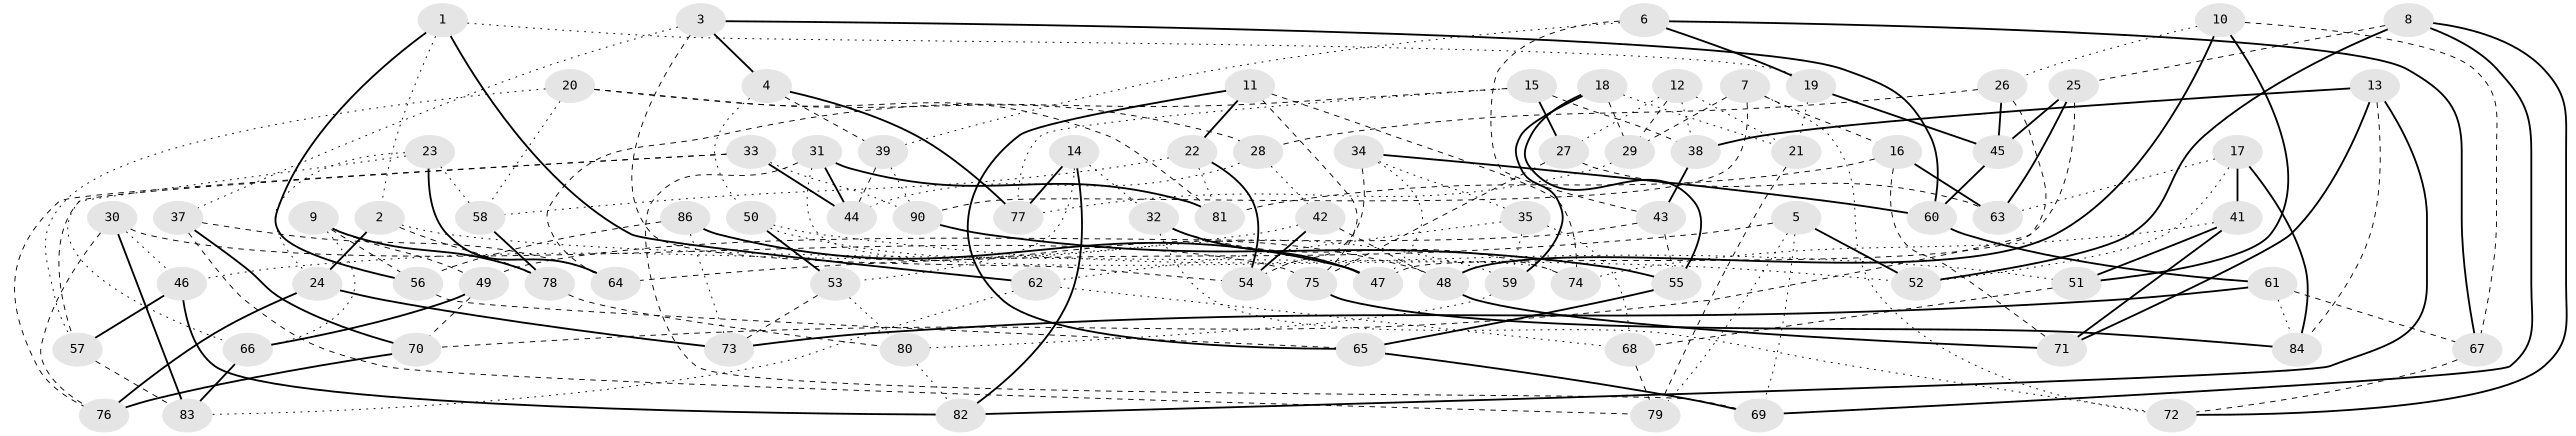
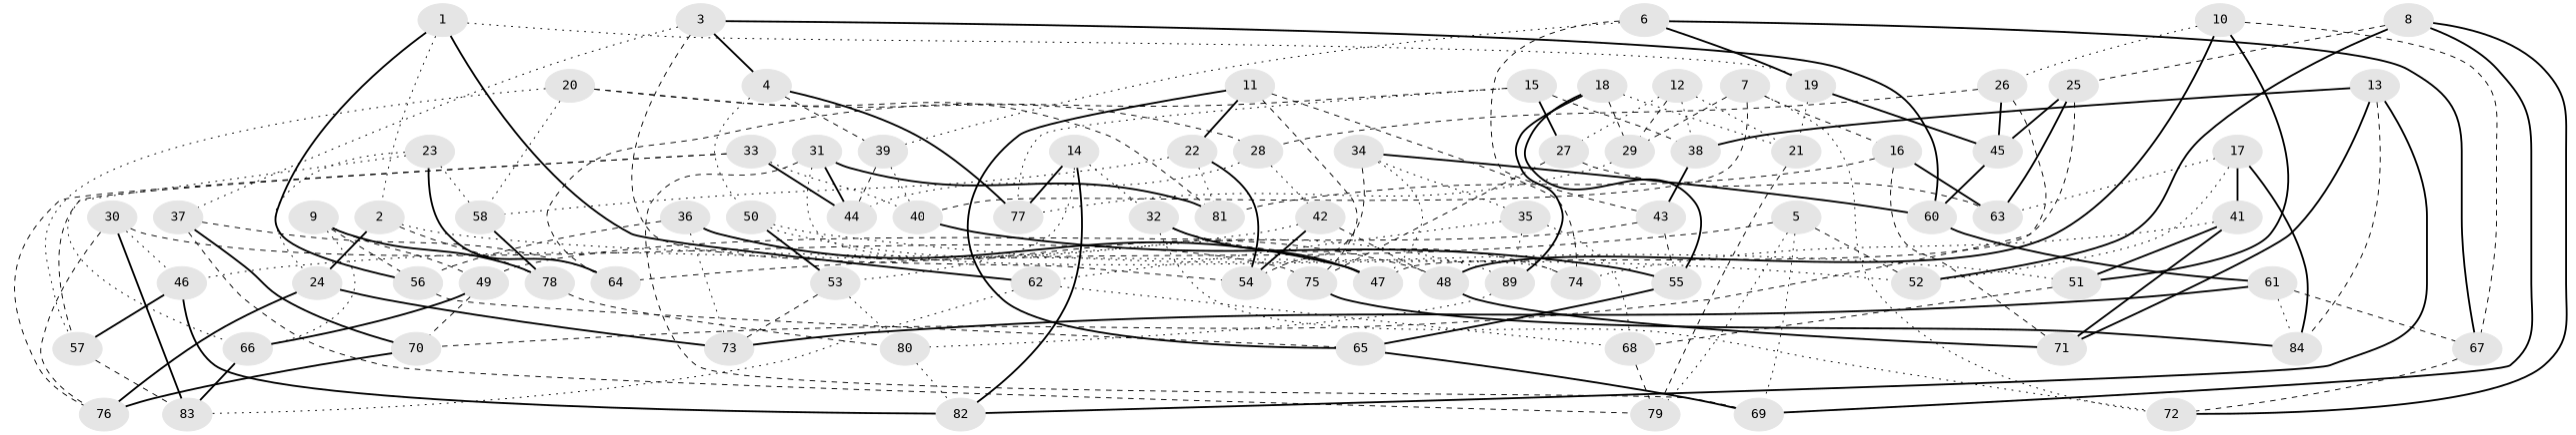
  graph {
    fontname="DejaVu Sans Mono"
    node [color=gray90 fontname="DejaVu Sans Mono" style=filled]
    edge [fontname="DejaVu Sans Mono" style=bold]
    1
    2
    19
    56
    62
    24
    52
    78
    21
    45
    65
    83
    68
    73
    76
    80
    3
    4
    37
    54
    60
    39
    50
    77
    64
    79
    70
    61
-   40 [label=90]
+   40
    44
    51
    53
-   59
+   59 [label=89]
    5
    69
    6
    43
    67
    49
    55
    72
    7
    16
    29
    71
    63
    81
    8
    25
    47
    9
    66
    10
    26
    48
    28
    11
    22
    74
    75
    58
    84
    12
    27
    38
    13
    82
    14
    32
    15
    17
    41
    18
    20
    57
    42
    23
    46
    30
    31
    33
    34
    35
-   36 [label=86]
+   36
    1 -- 2 [style=dotted]
    1 -- 19 [style=dotted]
    1 -- 56
    1 -- 62
    2 -- 24
    2 -- 52 [style=dotted]
    2 -- 78 [style=dashed]
    19 -- 21 [style=dotted]
    19 -- 45
    56 -- 65 [style=dashed]
    62 -- 83 [style=dotted]
    62 -- 68 [style=dotted]
    24 -- 73
    24 -- 76
    78 -- 80 [style=dashed]
    21 -- 79 [style=dashed]
    45 -- 60
    65 -- 69
    68 -- 79 [style=dashed]
    80 -- 82 [style=dotted]
    3 -- 4
    3 -- 37 [style=dotted]
    3 -- 54 [style=dashed]
    3 -- 60
    4 -- 39 [style=dashed]
    4 -- 50 [style=dotted]
    4 -- 77
    37 -- 64 [style=dashed]
    37 -- 79 [style=dashed]
    37 -- 70
    60 -- 61
    39 -- 40 [style=dotted]
    39 -- 44 [style=dashed]
    50 -- 51 [style=dotted]
    50 -- 53
    50 -- 59 [style=dotted]
    70 -- 76
    61 -- 73
    61 -- 67 [style=dashed]
    61 -- 84 [style=dotted]
    40 -- 55
    51 -- 68 [style=dashed]
    53 -- 73 [style=dashed]
    53 -- 80 [style=dotted]
    59 -- 80 [style=dotted]
-   5 -- 52
+   5 -- 52 [style=dashed]
    5 -- 64 [style=dashed]
    5 -- 79 [style=dotted]
    5 -- 69 [style=dotted]
    6 -- 19
    6 -- 39 [style=dotted]
    6 -- 43 [style=dashed]
    6 -- 67
    43 -- 49 [style=dashed]
    43 -- 55 [style=dashed]
    67 -- 72 [style=dashed]
    49 -- 70 [style=dashed]
    49 -- 66
    55 -- 65
    7 -- 40 [style=dashed]
    7 -- 72 [style=dotted]
    7 -- 16 [style=dashed]
    7 -- 29 [style=dashed]
    16 -- 71 [style=dashed]
    16 -- 63
    16 -- 81 [style=dashed]
    29 -- 77 [style=dotted]
    8 -- 52
    8 -- 69
    8 -- 72
    8 -- 25 [style=dashed]
    25 -- 45
    25 -- 63
    25 -- 47 [style=dashed]
    9 -- 56 [style=dashed]
    9 -- 78
    9 -- 49 [style=dashed]
    9 -- 66 [style=dotted]
    66 -- 83
    10 -- 51
    10 -- 67 [style=dashed]
    10 -- 26 [style=dotted]
    10 -- 48
    26 -- 45
    26 -- 70 [style=dashed]
    26 -- 28 [style=dashed]
    48 -- 71
    28 -- 44 [style=dotted]
    28 -- 42 [style=dotted]
    11 -- 65
    11 -- 22
    11 -- 74 [style=dashed]
    11 -- 75 [style=dashed]
    22 -- 54
    22 -- 81 [style=dotted]
    22 -- 58 [style=dotted]
    75 -- 84
    58 -- 78
    12 -- 21 [style=dotted]
    12 -- 29 [style=dashed]
    12 -- 27 [style=dotted]
    12 -- 38 [style=dotted]
    27 -- 63 [style=dashed]
    27 -- 75 [style=dashed]
    38 -- 43
    13 -- 71
    13 -- 84 [style=dashed]
    13 -- 38
    13 -- 82
    14 -- 77
    14 -- 53 [style=dotted]
    14 -- 82
    14 -- 32 [style=dotted]
    32 -- 72 [style=dotted]
    32 -- 47
    32 -- 74 [style=dashed]
    15 -- 77 [style=dotted]
    15 -- 64 [style=dashed]
    15 -- 27
    15 -- 38 [style=dashed]
    17 -- 52 [style=dotted]
    17 -- 63 [style=dotted]
    17 -- 84
    17 -- 41
    41 -- 51
    41 -- 71
    41 -- 74 [style=dotted]
    18 -- 21 [style=dotted]
    18 -- 59
    18 -- 55
    18 -- 29 [style=dashed]
    20 -- 81 [style=dashed]
    20 -- 28 [style=dashed]
    20 -- 58 [style=dotted]
    20 -- 57 [style=dotted]
    57 -- 83 [style=dashed]
    42 -- 54
    42 -- 48 [style=dashed]
    42 -- 46 [style=dotted]
    23 -- 24 [style=dotted]
    23 -- 64
    23 -- 66 [style=dotted]
    23 -- 58 [style=dotted]
    46 -- 82
    46 -- 57
    30 -- 83
    30 -- 76 [style=dashed]
    30 -- 75 [style=dashed]
    30 -- 46 [style=dotted]
    31 -- 44
    31 -- 69 [style=dashed]
    31 -- 81
    31 -- 74 [style=dotted]
    33 -- 76 [style=dashed]
    33 -- 40 [style=dotted]
    33 -- 44
    33 -- 57 [style=dashed]
    34 -- 54 [style=dashed]
    34 -- 60
    34 -- 47 [style=dotted]
    34 -- 35 [style=dotted]
    35 -- 62 [style=dotted]
    35 -- 68 [style=dotted]
    35 -- 59 [style=dotted]
    36 -- 56 [style=dashed]
    36 -- 73 [style=dotted]
    36 -- 47
    36 -- 48 [style=dashed]
  }
